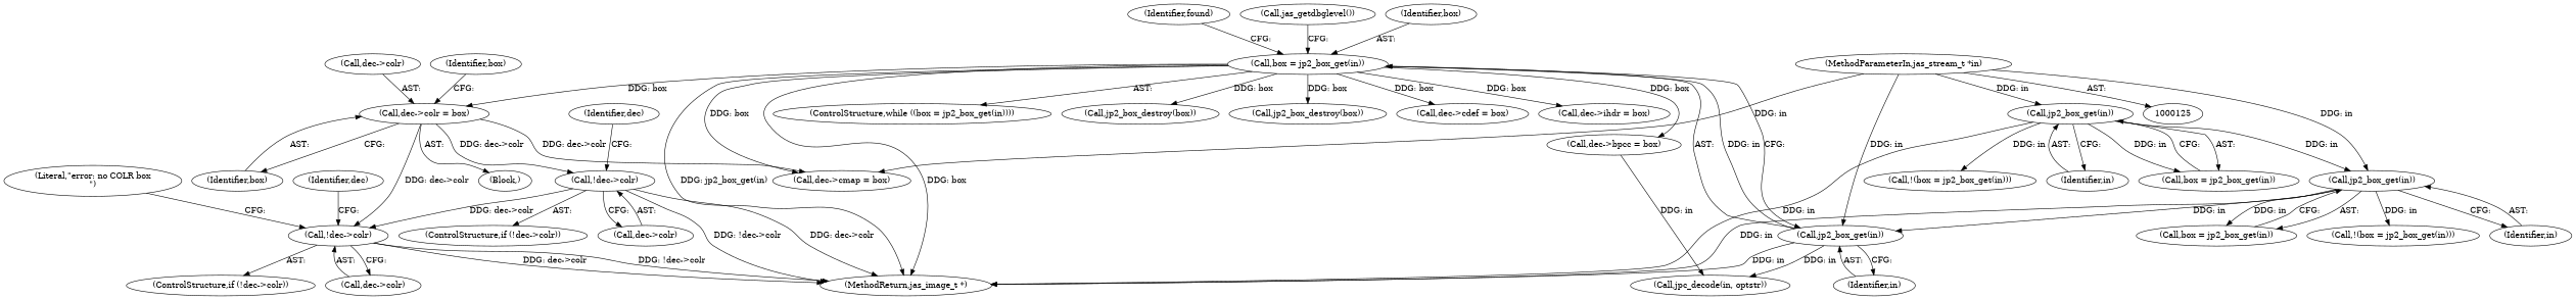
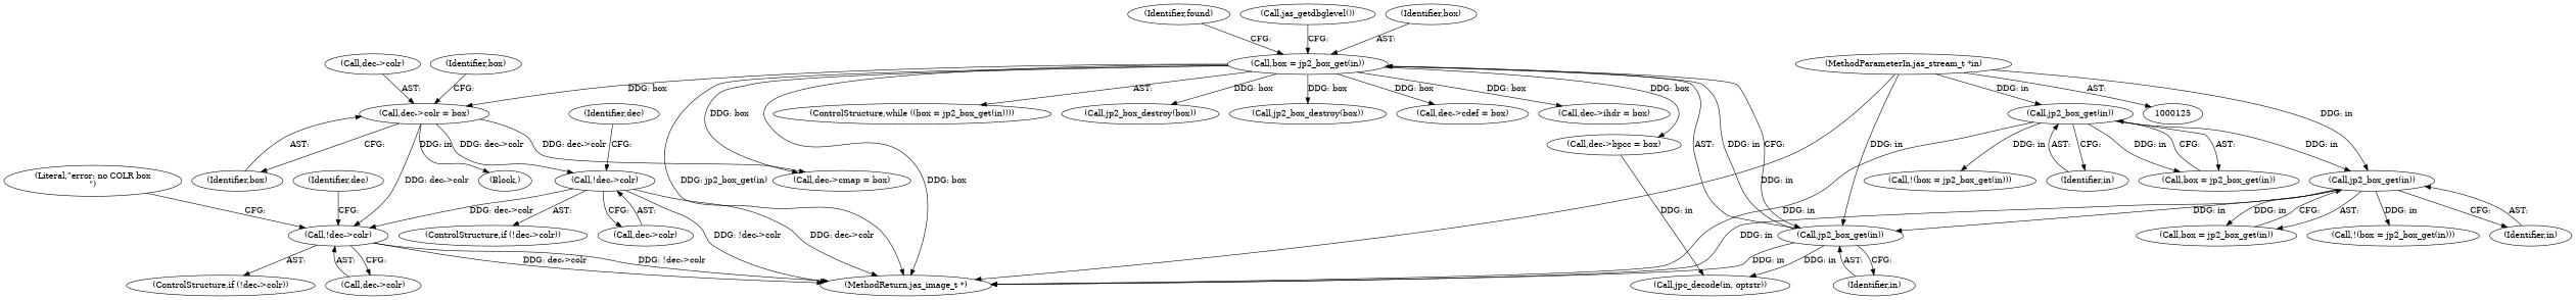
  digraph {
    n1 [label="(Call,!dec->colr)"]
    n2 [label="(Call,!dec->colr)"]
    n3 [label="(ControlStructure,if (!dec->colr))"]
    n4 [label="(Call,dec->colr)"]
    n5 [label="(MethodReturn,jas_image_t *)"]
    n6 [label="(ControlStructure,if (!dec->colr))"]
    n7 [label="(Call,dec->colr)"]
    n8 [label="(Call,dec->colr = box)"]
    n9 [label="(Block,)"]
    n10 [label="(Identifier,box)"]
    n11 [label="(Call,dec->cmap = box)"]
    n12 [label="(Call,box = jp2_box_get(in))"]
    n13 [label="(Call,jp2_box_get(in))"]
    n14 [label="(Call,dec->bpcc = box)"]
    n15 [label="(ControlStructure,while ((box = jp2_box_get(in))))"]
    n16 [label="(Call,jp2_box_destroy(box))"]
    n17 [label="(Call,jp2_box_destroy(box))"]
    n18 [label="(Call,dec->cdef = box)"]
    n19 [label="(Call,dec->ihdr = box)"]
    n20 [label="(Call,jpc_decode(in, optstr))"]
    n21 [label="(Identifier,in)"]
    n22 [label="(Call,jp2_box_get(in))"]
    n23 [label="(Call,box = jp2_box_get(in))"]
    n24 [label="(Call,!(box = jp2_box_get(in)))"]
    n25 [label="(Identifier,in)"]
    n26 [label="(Call,jp2_box_get(in))"]
    n27 [label="(Call,!(box = jp2_box_get(in)))"]
    n28 [label="(Call,box = jp2_box_get(in))"]
    n29 [label="(Identifier,in)"]
    n30 [label="(MethodParameterIn,jas_stream_t *in)"]
    1000125
    n32 [label="(Identifier,found)"]
    n33 [label="(Call,jas_getdbglevel())"]
    n34 [label="(Identifier,dec)"]
    n35 [label="(Call,dec->colr)"]
    n36 [label="(Literal,\"error: no COLR box\n\")"]
    n37 [label="(Identifier,box)"]
    n38 [label="(Identifier,dec)"]
    n39 [label="(Identifier,box)"]
    n1 -> n2 [label="DDG: dec->colr"]
    n1 -> n3 [label="AST: "]
    n1 -> n4 [label="CFG: "]
    n1 -> n5 [label="DDG: dec->colr"]
    n1 -> n5 [label="DDG: !dec->colr"]
    n2 -> n5 [label="DDG: dec->colr"]
    n2 -> n5 [label="DDG: !dec->colr"]
    n2 -> n6 [label="AST: "]
    n2 -> n7 [label="CFG: "]
    n4 -> n1 [label="AST: "]
    n7 -> n2 [label="AST: "]
    n8 -> n1 [label="DDG: dec->colr"]
    n8 -> n2 [label="DDG: dec->colr"]
-   n8 -> n9 [label="AST: "]
+   n8 -> n9 [label="DDG: in"]
    n8 -> n10 [label="CFG: "]
    n8 -> n11 [label="DDG: dec->colr"]
    n10 -> n8 [label="AST: "]
    n12 -> n5 [label="DDG: jp2_box_get(in)"]
    n12 -> n5 [label="DDG: box"]
    n12 -> n8 [label="DDG: box"]
    n12 -> n11 [label="DDG: box"]
    n12 -> n13 [label="CFG: "]
    n12 -> n14 [label="DDG: box"]
    n12 -> n15 [label="AST: "]
    n12 -> n16 [label="DDG: box"]
    n12 -> n17 [label="DDG: box"]
    n12 -> n18 [label="DDG: box"]
    n12 -> n19 [label="DDG: box"]
    n13 -> n5 [label="DDG: in"]
    n13 -> n12 [label="AST: "]
    n13 -> n12 [label="DDG: in"]
    n13 -> n20 [label="DDG: in"]
    n13 -> n21 [label="CFG: "]
    n14 -> n20 [label="DDG: in"]
    n21 -> n13 [label="AST: "]
    n22 -> n5 [label="DDG: in"]
    n22 -> n13 [label="DDG: in"]
    n22 -> n23 [label="AST: "]
    n22 -> n23 [label="DDG: in"]
    n22 -> n24 [label="DDG: in"]
    n22 -> n25 [label="CFG: "]
    n23 -> n22 [label="CFG: "]
    n25 -> n22 [label="AST: "]
    n26 -> n5 [label="DDG: in"]
    n26 -> n22 [label="DDG: in"]
    n26 -> n27 [label="DDG: in"]
    n26 -> n28 [label="AST: "]
    n26 -> n28 [label="DDG: in"]
    n26 -> n29 [label="CFG: "]
    n28 -> n26 [label="CFG: "]
    n29 -> n26 [label="AST: "]
-   n30 -> n11 [label="DDG: in"]
+   n30 -> n5 [label="DDG: in"]
    n30 -> n13 [label="DDG: in"]
    n30 -> n22 [label="DDG: in"]
    n30 -> n26 [label="DDG: in"]
    n30 -> 1000125 [label="AST: "]
    n32 -> n12 [label="CFG: "]
    n33 -> n12 [label="CFG: "]
    n34 -> n1 [label="CFG: "]
    n35 -> n8 [label="AST: "]
    n36 -> n2 [label="CFG: "]
    n37 -> n8 [label="CFG: "]
    n38 -> n2 [label="CFG: "]
    n39 -> n12 [label="AST: "]
  }
